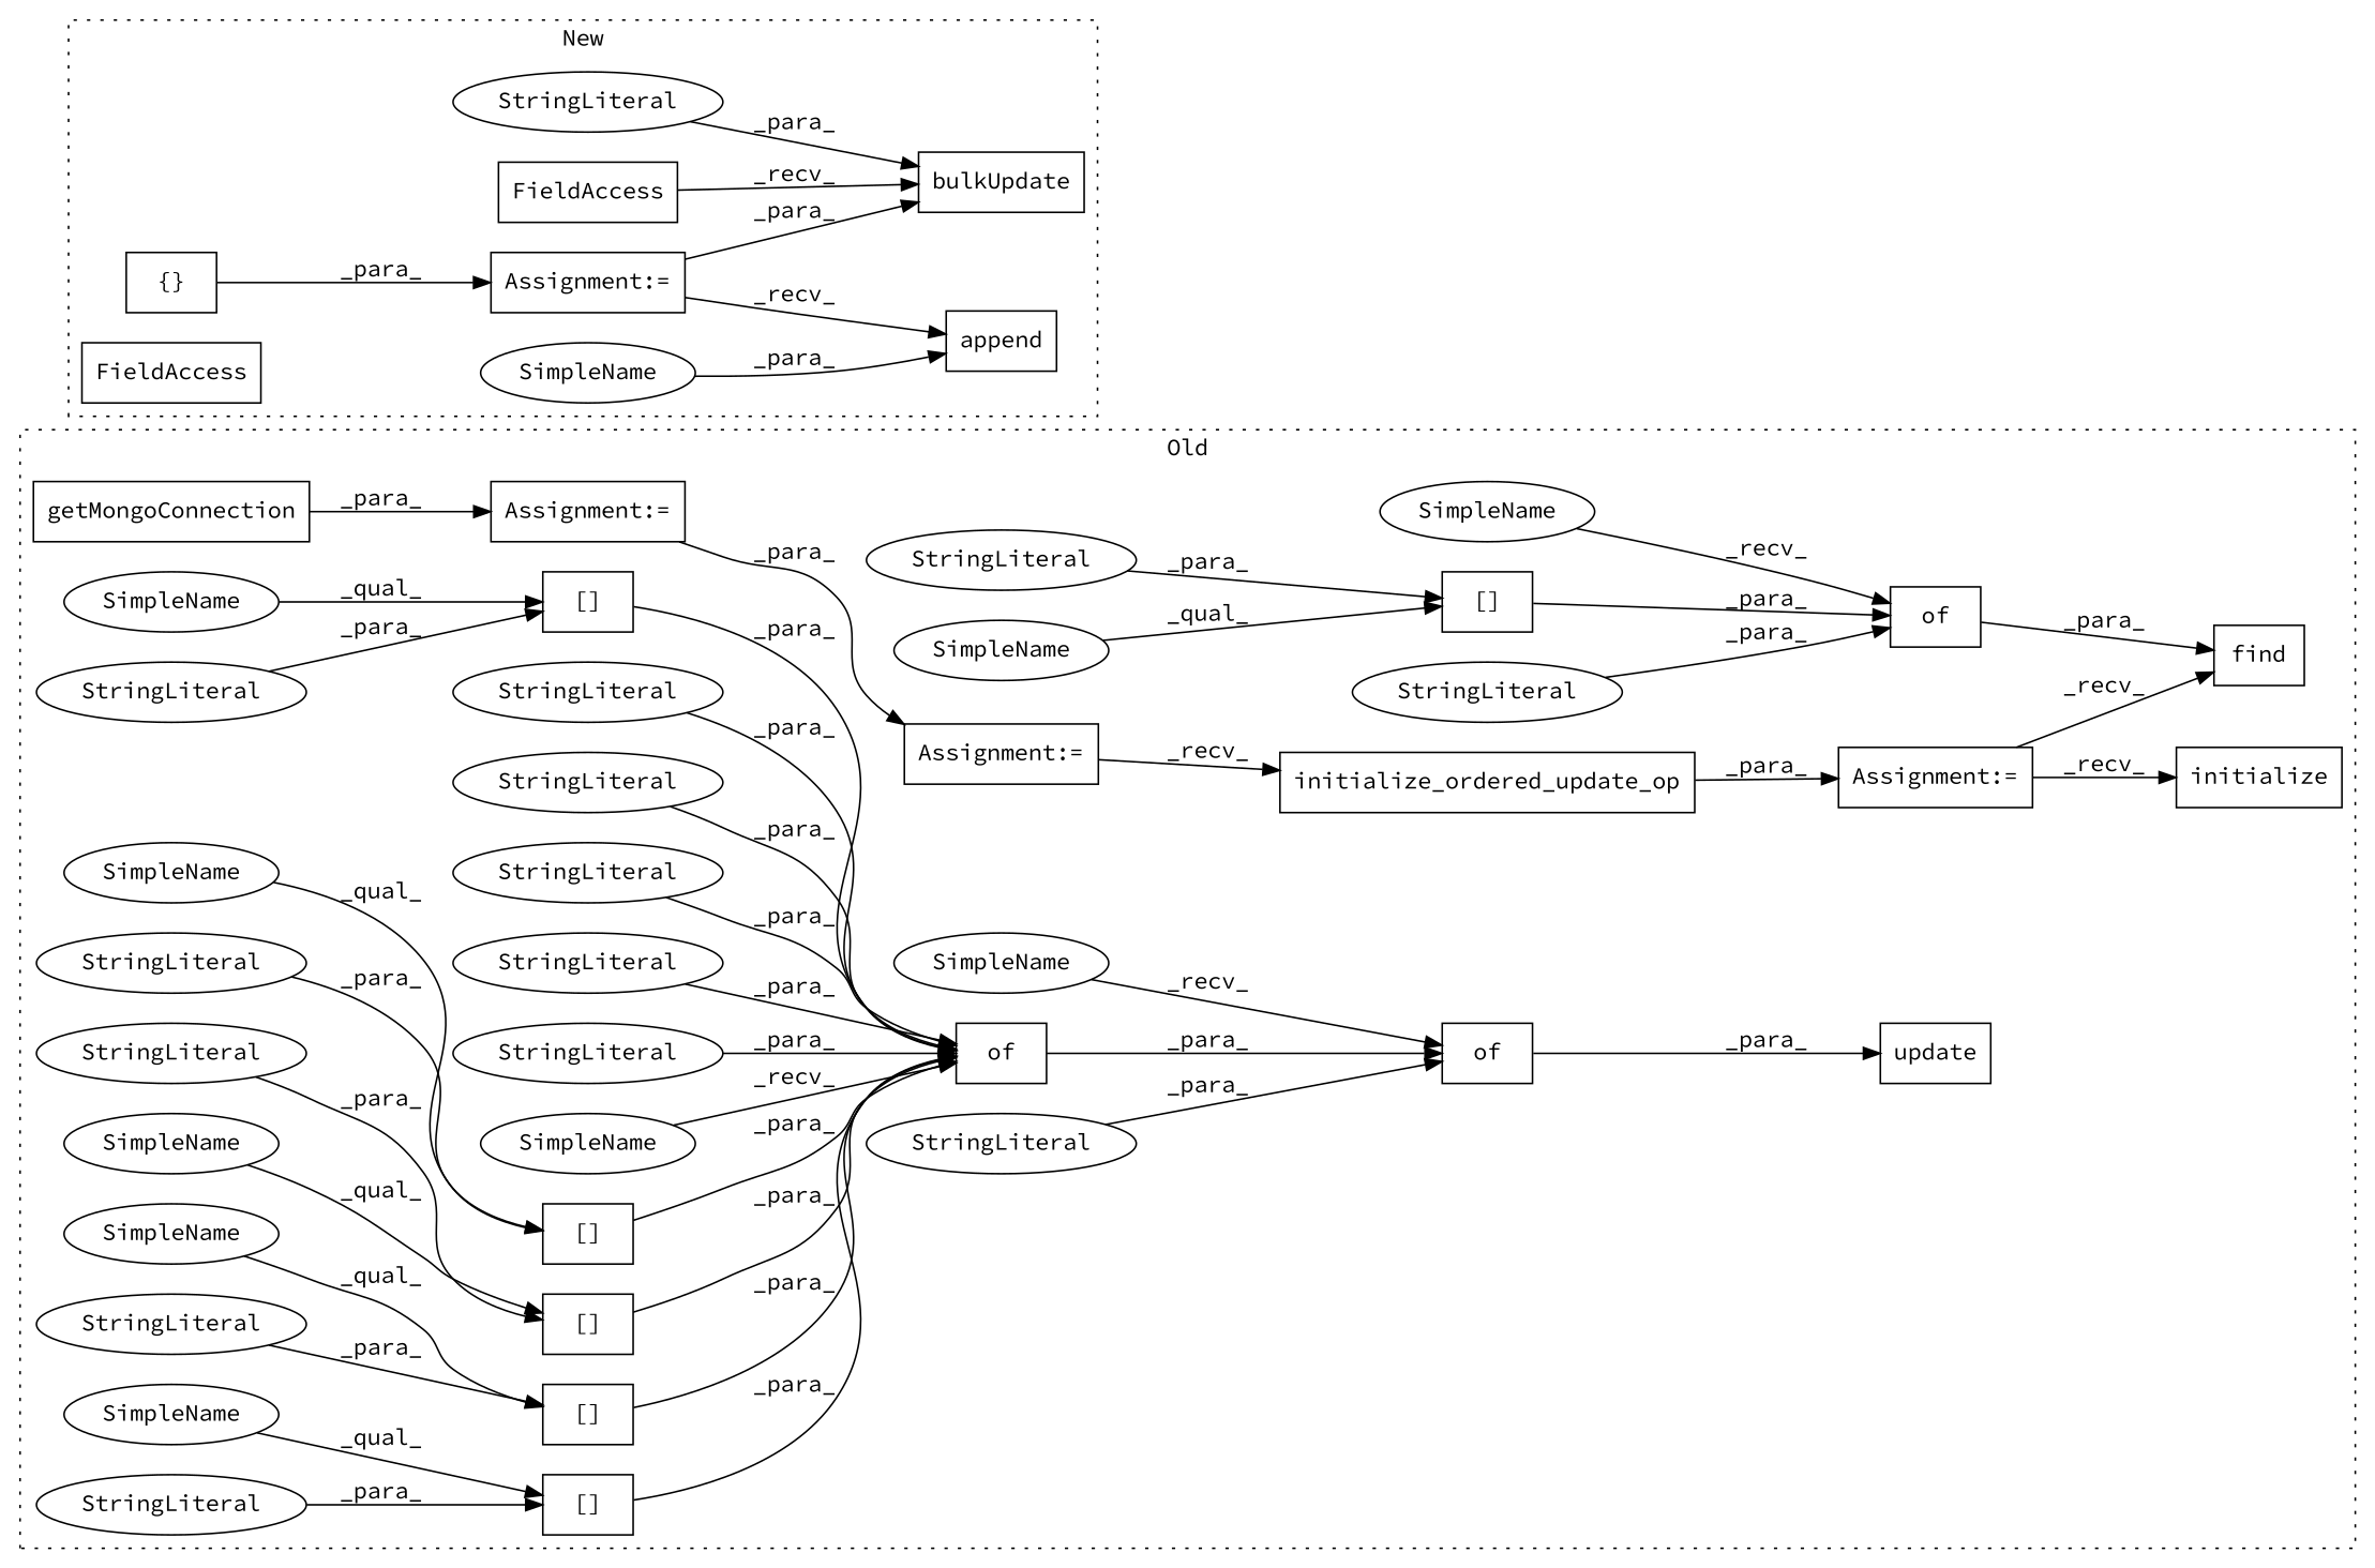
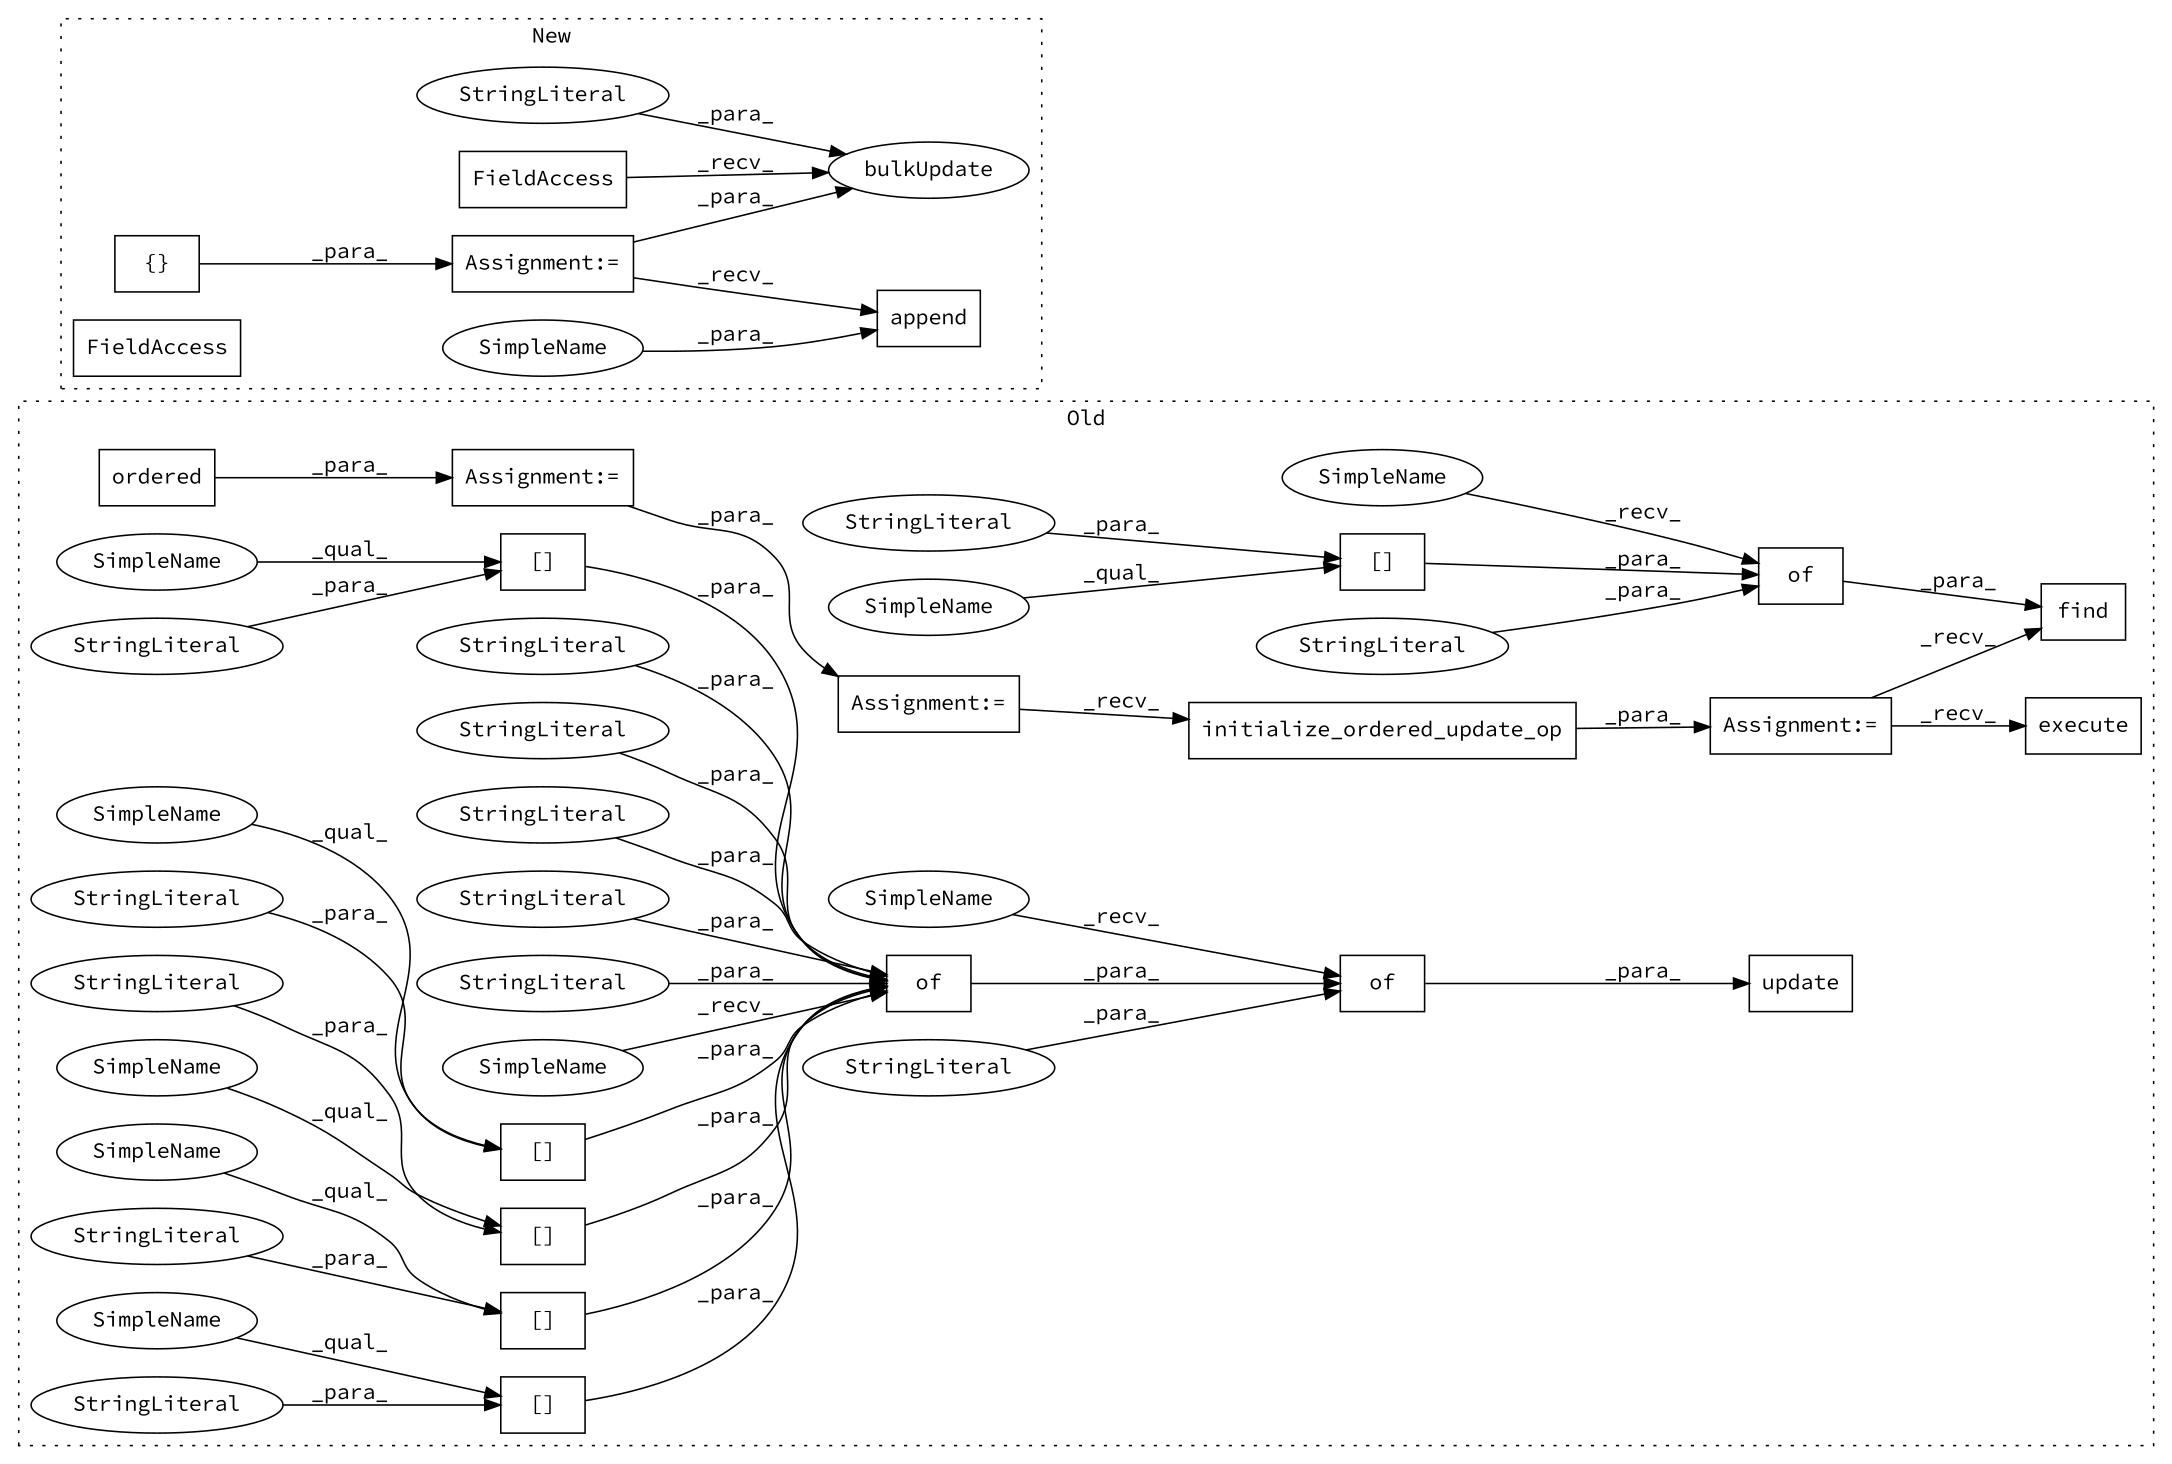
  digraph {
    fontname="Source Code Pro"
    rankdir=LR
    node [a=45 fontname="Source Code Pro" l=3 s=1955 shape=ellipse]
    edge [fontname="Source Code Pro"]
-   n1 [a=32 l=20 label=getMongoConnection s=808 shape=box]
+   n1 [a=32 l=20 label=ordered s=808 shape=box]
    n2 [a=32 l="7,1" label=update s="2079,2282" shape=box]
-   n3 [a=32 l=9 label=initialize s=2308 shape=box]
+   n3 [a=32 l=9 label=execute s=2308 shape=box]
    n4 [a=32 l=28 label=initialize_ordered_update_op s=1685 shape=box]
    n5 [a=32 l="5,1" label=find s="2041,2068" shape=box]
    n6 [a=32 l="3,1" label=of s="2050,2067" shape=box]
    n7 [a=2 l="4,1" label="[]" s="2058,2066" shape=box]
    n8 [a=32 l="3,1" label=of s="2104,2280" shape=box]
    n9 [a=2 l="4,1" label="[]" s="2227,2237" shape=box]
    n10 [l=4 label=StringLiteral s=2053]
    n11 [a=2 l="4,1" label="[]" s="2271,2279" shape=box]
    n12 [l=4 label=StringLiteral s=2275]
    n13 [a=2 l="4,1" label="[]" s="2206,2218" shape=box]
    n14 [l=6 label=StringLiteral s=2140]
    n15 [l=6 label=StringLiteral s=2178]
    n16 [l=6 label=StringLiteral s=2231]
    n17 [l=4 label=StringLiteral s=2062]
    n18 [l=6 label=StringLiteral s=2220]
    n19 [l=8 label=StringLiteral s=2210]
    n20 [a=32 l="3,1" label=of s="2090,2281" shape=box]
    n21 [l=6 label=StringLiteral s=2093]
    n22 [a=7 l=1 label="Assignment:=" s=843 shape=box]
    n23 [a=7 l=1 label="Assignment:=" s=793 shape=box]
    n24 [a=7 l=1 label="Assignment:=" s=1674 shape=box]
    n25 [a=2 l="4,1" label="[]" s="2166,2176" shape=box]
    n26 [l=8 label=StringLiteral s=2197]
    n27 [l=6 label=StringLiteral s=2170]
    n28 [a=2 l="4,1" label="[]" s="2250,2264" shape=box]
    n29 [l=4 label=StringLiteral s=2266]
    n30 [l=10 label=StringLiteral s=2254]
    n31 [a=42 label=SimpleName s=2046]
    n32 [a=42 label=SimpleName s=2086]
    n33 [a=42 label=SimpleName s=2100]
    n34 [a=42 label=SimpleName s=2166]
    n35 [a=42 label=SimpleName s=2058]
    n36 [a=42 label=SimpleName s=2271]
    n37 [a=42 label=SimpleName s=2227]
    n38 [a=42 label=SimpleName s=2206]
    n39 [a=42 label=SimpleName s=2250]
    n40 [a=4 l=2 label="{}" s=1590 shape=box]
    n41 [a=7 l=1 label="Assignment:=" s=1565 shape=box]
    n42 [a=32 l="7,1" label=append s="1818,1828" shape=box]
-   n43 [a=32 l="11,1" label=bulkUpdate s="1973,2004" shape=box]
+   n43 [a=32 l="11,1" label=bulkUpdate s="1973,2004"]
    n44 [a=22 l=17 label=FieldAccess shape=box]
    n45 [l=11 label=StringLiteral s=1984]
    n46 [a=22 l=17 label=FieldAccess shape=box]
    n47 [a=42 label=SimpleName s=1825]
    subgraph cluster_1 {
      label=Old
      style=dotted
      n1
      n2
      n3
      n4
      n5
      n6
      n7
      n8
      n9
      n10
      n11
      n12
      n13
      n14
      n15
      n16
      n17
      n18
      n19
      n20
      n21
      n22
      n23
      n24
      n25
      n26
      n27
      n28
      n29
      n30
      n31
      n32
      n33
      n34
      n35
      n36
      n37
      n38
      n39
    }
    subgraph cluster_2 {
      label=New
      style=dotted
      n40
      n41
      n42
      n43
      n44
      n45
      n46
      n47
    }
    n1 -> n23 [label=_para_]
    n4 -> n24 [label=_para_]
    n6 -> n5 [label=_para_]
    n7 -> n6 [label=_para_]
    n8 -> n20 [label=_para_]
    n9 -> n8 [label=_para_]
    n10 -> n6 [label=_para_]
    n11 -> n8 [label=_para_]
    n12 -> n11 [label=_para_]
    n13 -> n8 [label=_para_]
    n14 -> n8 [label=_para_]
    n15 -> n8 [label=_para_]
    n16 -> n9 [label=_para_]
    n17 -> n7 [label=_para_]
    n18 -> n8 [label=_para_]
    n19 -> n13 [label=_para_]
    n20 -> n2 [label=_para_]
    n21 -> n20 [label=_para_]
    n22 -> n4 [label=_recv_]
    n23 -> n22 [label=_para_]
    n24 -> n3 [label=_recv_]
    n24 -> n5 [label=_recv_]
    n25 -> n8 [label=_para_]
    n26 -> n8 [label=_para_]
    n27 -> n25 [label=_para_]
    n28 -> n8 [label=_para_]
    n29 -> n8 [label=_para_]
    n30 -> n28 [label=_para_]
    n31 -> n6 [label=_recv_]
    n32 -> n20 [label=_recv_]
    n33 -> n8 [label=_recv_]
    n34 -> n25 [label=_qual_]
    n35 -> n7 [label=_qual_]
    n36 -> n11 [label=_qual_]
    n37 -> n9 [label=_qual_]
    n38 -> n13 [label=_qual_]
    n39 -> n28 [label=_qual_]
    n40 -> n41 [label=_para_]
    n41 -> n42 [label=_recv_]
    n41 -> n43 [label=_para_]
    n45 -> n43 [label=_para_]
    n46 -> n43 [label=_recv_]
    n47 -> n42 [label=_para_]
  }
